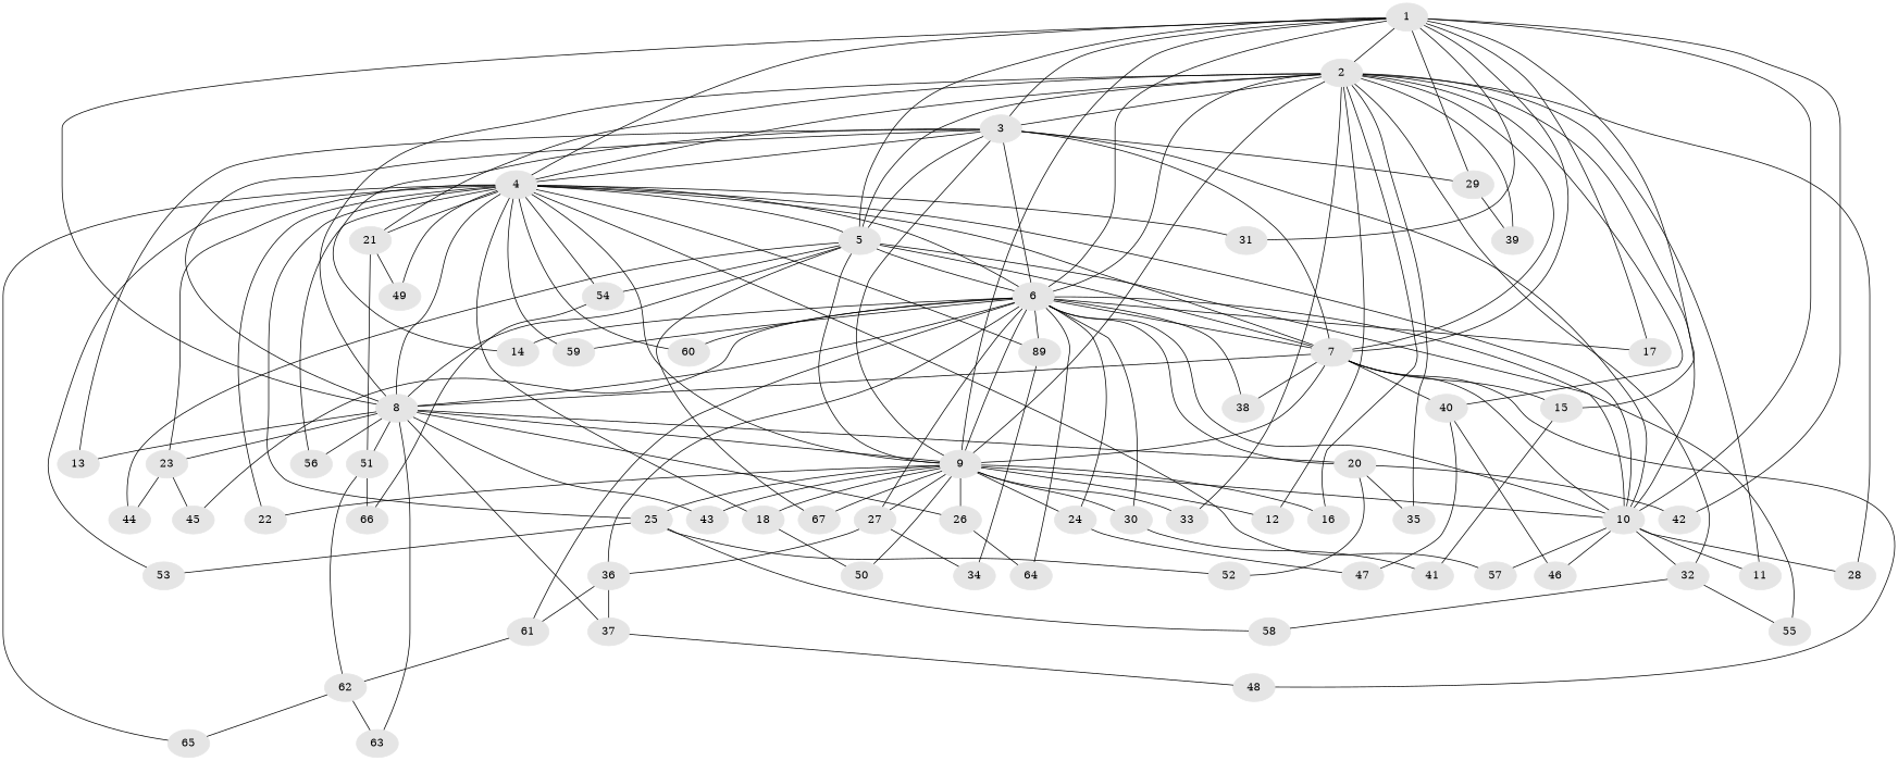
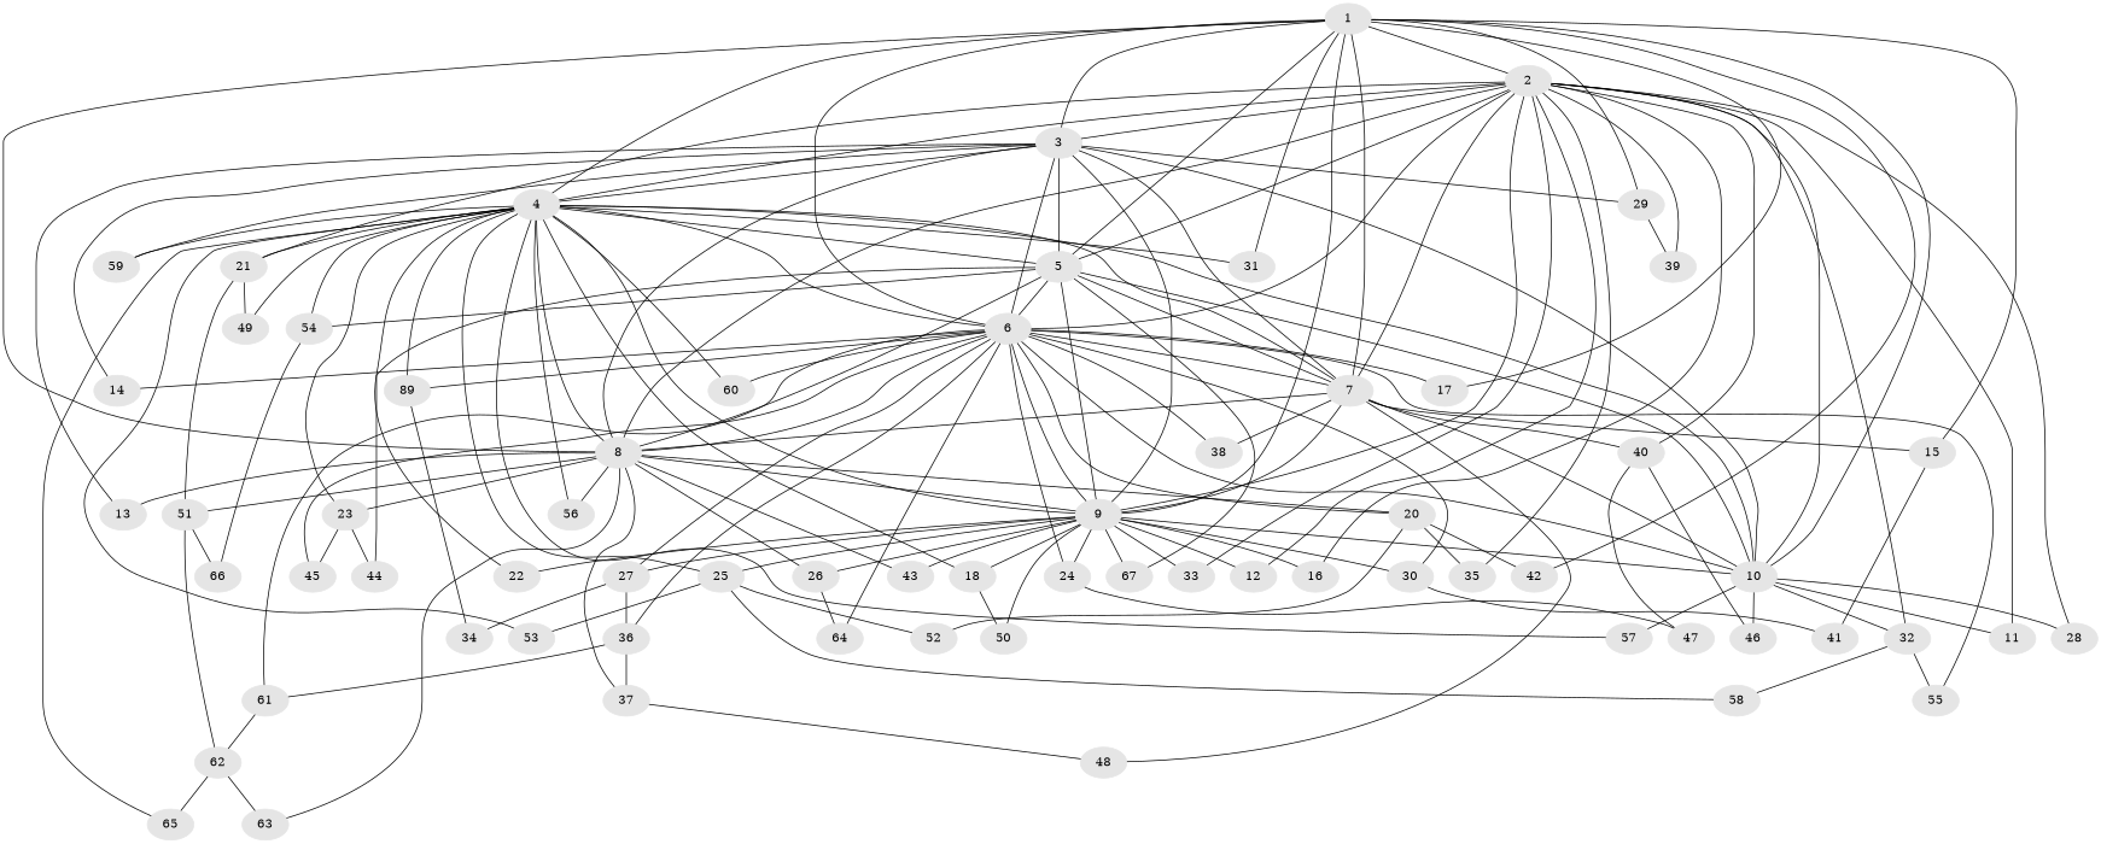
  graph {
    node [color=gray90 style=filled]
    1
    2
    3
    4
    5
    6
    7
    8
    9
    10
    15
    17
    29
    31
    42
    11
    12
    16
    21
    28
    32
    33
    35
    39
    40
    13
    14
    18
    n29 [label=89]
    22
    23
    25
    49
    53
    54
    56
    57
    59
    60
    65
    44
    67
    20
    24
    27
    30
    36
    38
    45
    55
    61
    64
    48
    26
    37
    43
    51
    63
    50
    46
    41
    58
    47
    34
    52
    66
    62
    1 -- 2
    1 -- 3
    1 -- 4
    1 -- 5
    1 -- 6
    1 -- 7
    1 -- 8
    1 -- 9
    1 -- 10
    1 -- 15
    1 -- 17
    1 -- 29
    1 -- 31
    1 -- 42
    2 -- 3
    2 -- 4
    2 -- 5
    2 -- 6
    2 -- 7
    2 -- 8
    2 -- 9
    2 -- 10
    2 -- 11
    2 -- 12
    2 -- 16
    2 -- 21
    2 -- 28
    2 -- 32
    2 -- 33
    2 -- 35
    2 -- 39
    2 -- 40
    3 -- 4
    3 -- 5
    3 -- 6
    3 -- 7
    3 -- 8
    3 -- 9
    3 -- 10
    3 -- 29
    3 -- 13
    3 -- 14
    4 -- 5
    4 -- 6
    4 -- 7
    4 -- 8
    4 -- 9
    4 -- 10
    4 -- 31
    4 -- 21
    4 -- 18
    4 -- n29
    4 -- 22
    4 -- 23
    4 -- 25
    4 -- 49
    4 -- 53
    4 -- 54
    4 -- 56
    4 -- 57
    4 -- 59
    4 -- 60
    4 -- 65
    5 -- 6
    5 -- 7
    5 -- 8
    5 -- 9
    5 -- 10
    5 -- 54
    5 -- 44
    5 -- 67
    6 -- 7
    6 -- 8
    6 -- 9
    6 -- 10
    6 -- 17
    6 -- 14
    6 -- n29
-   6 -- 59
+   3 -- 59
    6 -- 60
    6 -- 20
    6 -- 24
    6 -- 27
    6 -- 30
    6 -- 36
    6 -- 38
    6 -- 45
    6 -- 55
    6 -- 61
    6 -- 64
    7 -- 8
    7 -- 9
    7 -- 10
    7 -- 15
    7 -- 40
    7 -- 38
    7 -- 48
    8 -- 9
    8 -- 13
    8 -- 23
    8 -- 56
    8 -- 20
    8 -- 26
    8 -- 37
    8 -- 43
    8 -- 51
    8 -- 63
    9 -- 10
    9 -- 12
    9 -- 16
    9 -- 33
    9 -- 18
    9 -- 22
    9 -- 25
    9 -- 67
    9 -- 24
    9 -- 27
    9 -- 30
    9 -- 26
    9 -- 43
    9 -- 50
    10 -- 11
    10 -- 28
    10 -- 32
    10 -- 57
    10 -- 46
    15 -- 41
    29 -- 39
    21 -- 49
    21 -- 51
    32 -- 55
    32 -- 58
    40 -- 46
    40 -- 47
    18 -- 50
    n29 -- 34
    23 -- 44
    23 -- 45
    25 -- 53
    25 -- 58
    25 -- 52
    54 -- 66
    20 -- 42
    20 -- 35
    20 -- 52
    24 -- 47
    27 -- 36
    27 -- 34
    30 -- 41
    36 -- 61
    36 -- 37
    61 -- 62
    26 -- 64
    37 -- 48
    51 -- 66
    51 -- 62
    62 -- 65
    62 -- 63
  }
